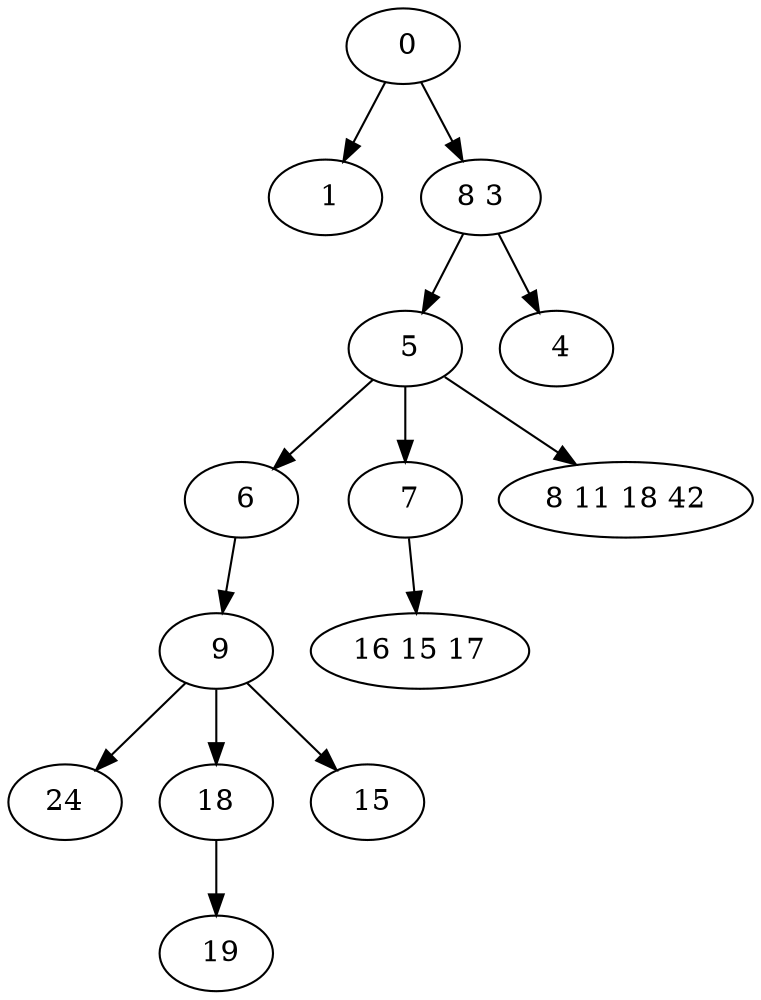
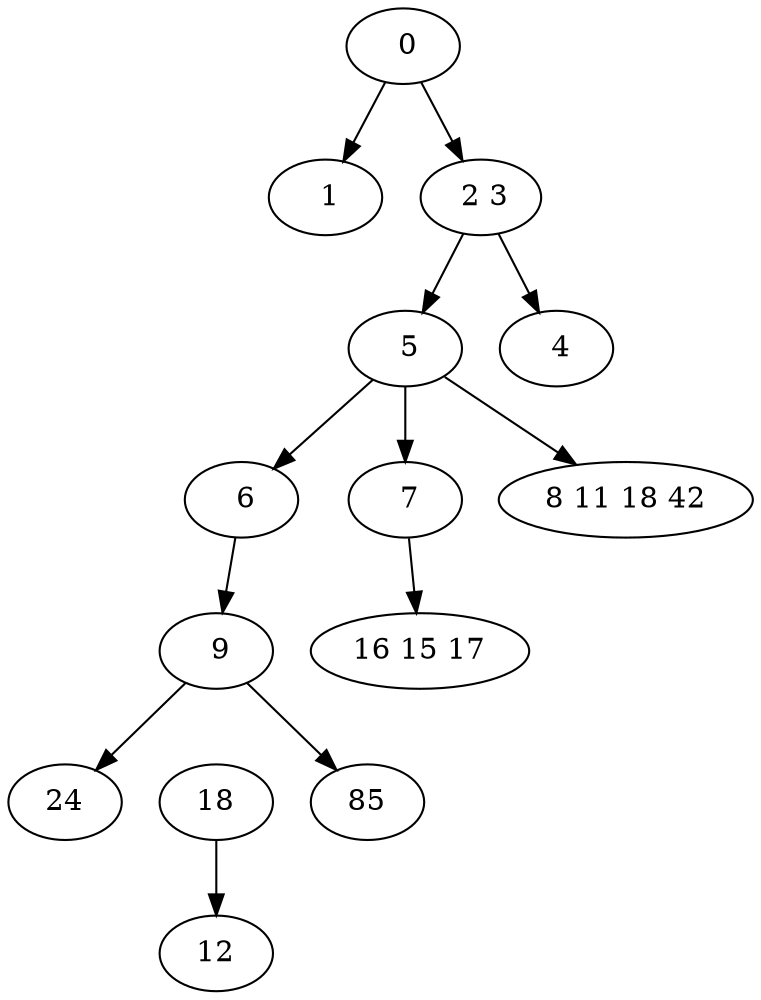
  digraph {
    " 0"
    " 1"
-   " 2 3" [label="8 3"]
+   " 2 3"
    " 5"
    " 4"
    " 6"
    " 7"
    n8 [label="8 11 18 42"]
    " 9"
    n10 [label="16 15 17"]
    n11 [label=24]
    n12 [label=18]
-   " 15"
-   " 19"
+   " 15" [label=85]
+   " 19" [label=12]
    " 0" -> " 1"
    " 0" -> " 2 3"
    " 2 3" -> " 5"
    " 2 3" -> " 4"
    " 5" -> " 6"
    " 5" -> " 7"
    " 5" -> n8
    " 6" -> " 9"
    " 7" -> n10
    " 9" -> n11
-   " 9" -> n12
    " 9" -> " 15"
    n12 -> " 19"
  }
